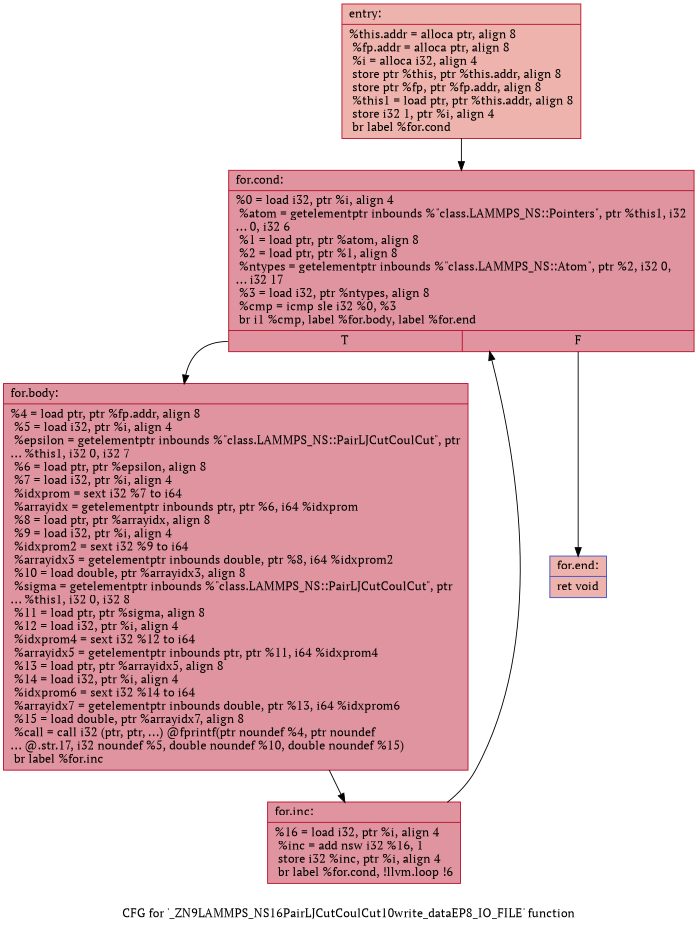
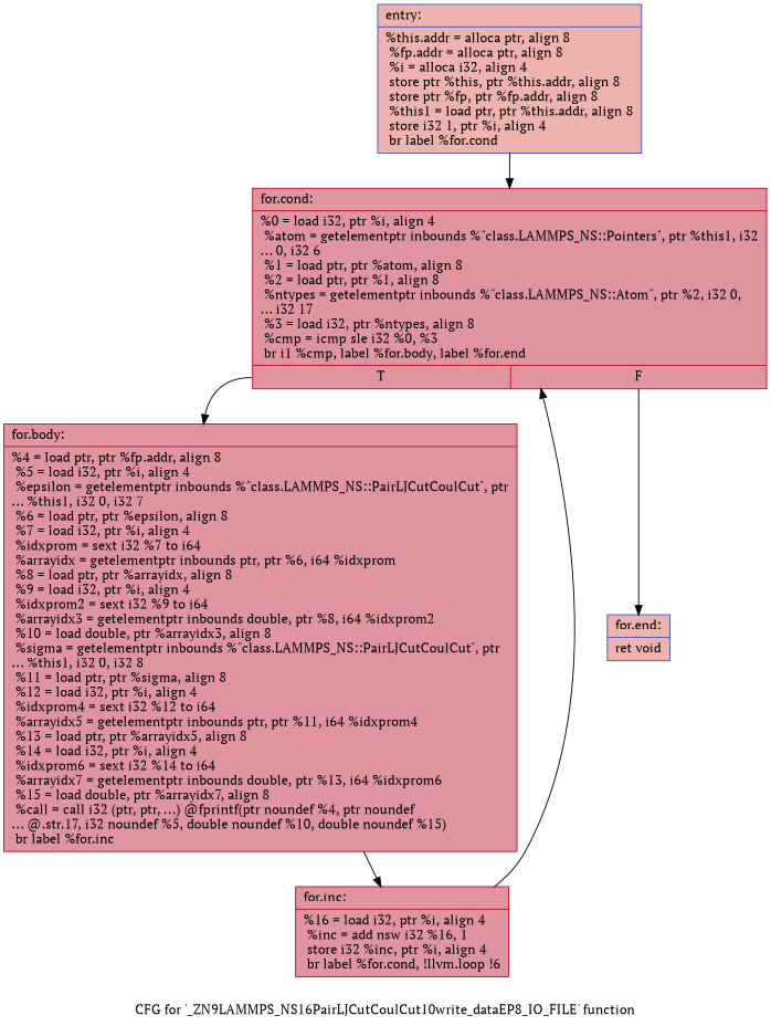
  digraph {
    label="CFG for '_ZN9LAMMPS_NS16PairLJCutCoulCut10write_dataEP8_IO_FILE' function"
    fontname="PT Serif"
    node [color="#b70d28ff" fillcolor="#b70d2870" fontname="PT Serif" shape=record style=filled]
    edge [fontname="PT Serif"]
-   n1 [fillcolor="#d6524470" label="{entry:\l|  %this.addr = alloca ptr, align 8\l  %fp.addr = alloca ptr, align 8\l  %i = alloca i32, align 4\l  store ptr %this, ptr %this.addr, align 8\l  store ptr %fp, ptr %fp.addr, align 8\l  %this1 = load ptr, ptr %this.addr, align 8\l  store i32 1, ptr %i, align 4\l  br label %for.cond\l}"]
+   n1 [color="#3d50c3ff" fillcolor="#d6524470" label="{entry:\l|  %this.addr = alloca ptr, align 8\l  %fp.addr = alloca ptr, align 8\l  %i = alloca i32, align 4\l  store ptr %this, ptr %this.addr, align 8\l  store ptr %fp, ptr %fp.addr, align 8\l  %this1 = load ptr, ptr %this.addr, align 8\l  store i32 1, ptr %i, align 4\l  br label %for.cond\l}"]
    n2 [label="{for.cond:\l|  %0 = load i32, ptr %i, align 4\l  %atom = getelementptr inbounds %\"class.LAMMPS_NS::Pointers\", ptr %this1, i32\l... 0, i32 6\l  %1 = load ptr, ptr %atom, align 8\l  %2 = load ptr, ptr %1, align 8\l  %ntypes = getelementptr inbounds %\"class.LAMMPS_NS::Atom\", ptr %2, i32 0,\l... i32 17\l  %3 = load i32, ptr %ntypes, align 8\l  %cmp = icmp sle i32 %0, %3\l  br i1 %cmp, label %for.body, label %for.end\l|{<s0>T|<s1>F}}"]
    n3 [label="{for.body:\l|  %4 = load ptr, ptr %fp.addr, align 8\l  %5 = load i32, ptr %i, align 4\l  %epsilon = getelementptr inbounds %\"class.LAMMPS_NS::PairLJCutCoulCut\", ptr\l... %this1, i32 0, i32 7\l  %6 = load ptr, ptr %epsilon, align 8\l  %7 = load i32, ptr %i, align 4\l  %idxprom = sext i32 %7 to i64\l  %arrayidx = getelementptr inbounds ptr, ptr %6, i64 %idxprom\l  %8 = load ptr, ptr %arrayidx, align 8\l  %9 = load i32, ptr %i, align 4\l  %idxprom2 = sext i32 %9 to i64\l  %arrayidx3 = getelementptr inbounds double, ptr %8, i64 %idxprom2\l  %10 = load double, ptr %arrayidx3, align 8\l  %sigma = getelementptr inbounds %\"class.LAMMPS_NS::PairLJCutCoulCut\", ptr\l... %this1, i32 0, i32 8\l  %11 = load ptr, ptr %sigma, align 8\l  %12 = load i32, ptr %i, align 4\l  %idxprom4 = sext i32 %12 to i64\l  %arrayidx5 = getelementptr inbounds ptr, ptr %11, i64 %idxprom4\l  %13 = load ptr, ptr %arrayidx5, align 8\l  %14 = load i32, ptr %i, align 4\l  %idxprom6 = sext i32 %14 to i64\l  %arrayidx7 = getelementptr inbounds double, ptr %13, i64 %idxprom6\l  %15 = load double, ptr %arrayidx7, align 8\l  %call = call i32 (ptr, ptr, ...) @fprintf(ptr noundef %4, ptr noundef\l... @.str.17, i32 noundef %5, double noundef %10, double noundef %15)\l  br label %for.inc\l}"]
    n4 [color="#3d50c3ff" fillcolor="#d6524470" label="{for.end:\l|  ret void\l}"]
    n5 [label="{for.inc:\l|  %16 = load i32, ptr %i, align 4\l  %inc = add nsw i32 %16, 1\l  store i32 %inc, ptr %i, align 4\l  br label %for.cond, !llvm.loop !6\l}"]
    n1 -> n2
    n2 -> n3 [tailport=s0]
    n2 -> n4 [tailport=s1]
    n3 -> n5
    n5 -> n2
  }
